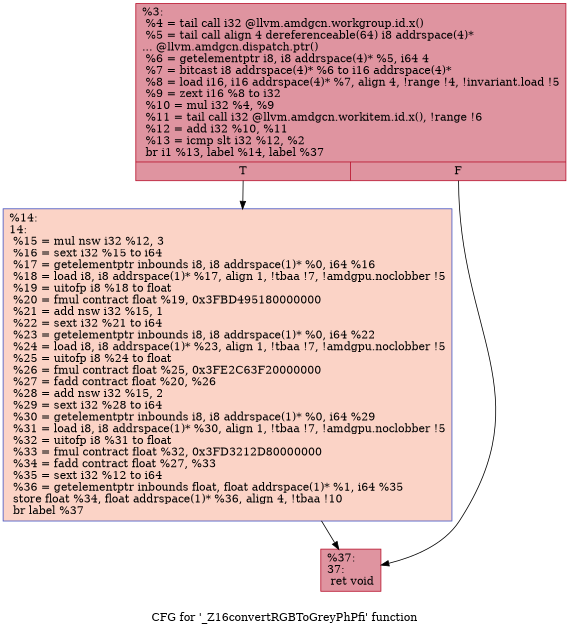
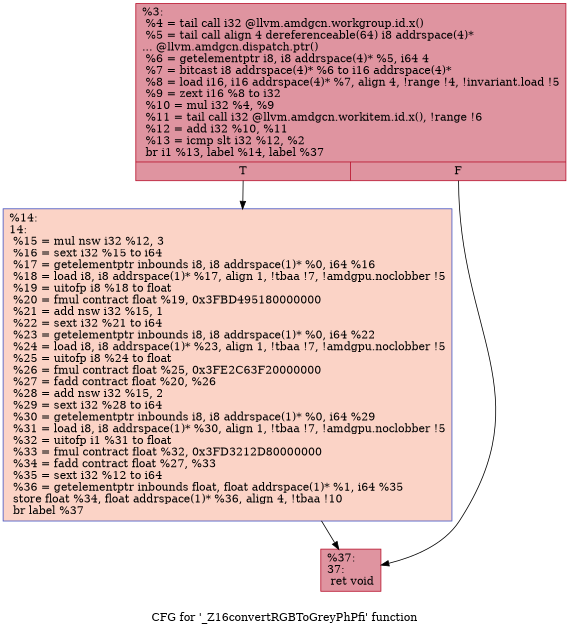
  digraph {
    label="CFG for '_Z16convertRGBToGreyPhPfi' function"
    node [color="#b70d28ff" fillcolor="#b70d2870" shape=record style=filled]
    n1 [label="{%3:\l  %4 = tail call i32 @llvm.amdgcn.workgroup.id.x()\l  %5 = tail call align 4 dereferenceable(64) i8 addrspace(4)*\l... @llvm.amdgcn.dispatch.ptr()\l  %6 = getelementptr i8, i8 addrspace(4)* %5, i64 4\l  %7 = bitcast i8 addrspace(4)* %6 to i16 addrspace(4)*\l  %8 = load i16, i16 addrspace(4)* %7, align 4, !range !4, !invariant.load !5\l  %9 = zext i16 %8 to i32\l  %10 = mul i32 %4, %9\l  %11 = tail call i32 @llvm.amdgcn.workitem.id.x(), !range !6\l  %12 = add i32 %10, %11\l  %13 = icmp slt i32 %12, %2\l  br i1 %13, label %14, label %37\l|{<s0>T|<s1>F}}"]
-   n2 [color="#3d50c3ff" fillcolor="#f59c7d70" label="{%14:\l14:                                               \l  %15 = mul nsw i32 %12, 3\l  %16 = sext i32 %15 to i64\l  %17 = getelementptr inbounds i8, i8 addrspace(1)* %0, i64 %16\l  %18 = load i8, i8 addrspace(1)* %17, align 1, !tbaa !7, !amdgpu.noclobber !5\l  %19 = uitofp i8 %18 to float\l  %20 = fmul contract float %19, 0x3FBD495180000000\l  %21 = add nsw i32 %15, 1\l  %22 = sext i32 %21 to i64\l  %23 = getelementptr inbounds i8, i8 addrspace(1)* %0, i64 %22\l  %24 = load i8, i8 addrspace(1)* %23, align 1, !tbaa !7, !amdgpu.noclobber !5\l  %25 = uitofp i8 %24 to float\l  %26 = fmul contract float %25, 0x3FE2C63F20000000\l  %27 = fadd contract float %20, %26\l  %28 = add nsw i32 %15, 2\l  %29 = sext i32 %28 to i64\l  %30 = getelementptr inbounds i8, i8 addrspace(1)* %0, i64 %29\l  %31 = load i8, i8 addrspace(1)* %30, align 1, !tbaa !7, !amdgpu.noclobber !5\l  %32 = uitofp i8 %31 to float\l  %33 = fmul contract float %32, 0x3FD3212D80000000\l  %34 = fadd contract float %27, %33\l  %35 = sext i32 %12 to i64\l  %36 = getelementptr inbounds float, float addrspace(1)* %1, i64 %35\l  store float %34, float addrspace(1)* %36, align 4, !tbaa !10\l  br label %37\l}"]
+   n2 [color="#3d50c3ff" fillcolor="#f59c7d70" label="{%14:\l14:                                               \l  %15 = mul nsw i32 %12, 3\l  %16 = sext i32 %15 to i64\l  %17 = getelementptr inbounds i8, i8 addrspace(1)* %0, i64 %16\l  %18 = load i8, i8 addrspace(1)* %17, align 1, !tbaa !7, !amdgpu.noclobber !5\l  %19 = uitofp i8 %18 to float\l  %20 = fmul contract float %19, 0x3FBD495180000000\l  %21 = add nsw i32 %15, 1\l  %22 = sext i32 %21 to i64\l  %23 = getelementptr inbounds i8, i8 addrspace(1)* %0, i64 %22\l  %24 = load i8, i8 addrspace(1)* %23, align 1, !tbaa !7, !amdgpu.noclobber !5\l  %25 = uitofp i8 %24 to float\l  %26 = fmul contract float %25, 0x3FE2C63F20000000\l  %27 = fadd contract float %20, %26\l  %28 = add nsw i32 %15, 2\l  %29 = sext i32 %28 to i64\l  %30 = getelementptr inbounds i8, i8 addrspace(1)* %0, i64 %29\l  %31 = load i8, i8 addrspace(1)* %30, align 1, !tbaa !7, !amdgpu.noclobber !5\l  %32 = uitofp i1 %31 to float\l  %33 = fmul contract float %32, 0x3FD3212D80000000\l  %34 = fadd contract float %27, %33\l  %35 = sext i32 %12 to i64\l  %36 = getelementptr inbounds float, float addrspace(1)* %1, i64 %35\l  store float %34, float addrspace(1)* %36, align 4, !tbaa !10\l  br label %37\l}"]
    n3 [label="{%37:\l37:                                               \l  ret void\l}"]
    n1 -> n2 [tailport=s0]
    n1 -> n3 [tailport=s1]
    n2 -> n3
  }
